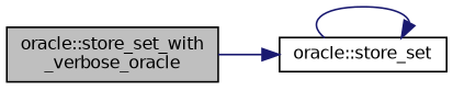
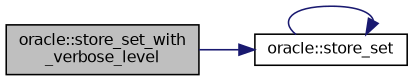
  digraph {
    rankdir=LR
    node [color=black fontname=Helvetica fontsize=10 shape=record style=filled]
    edge [color=midnightblue fontname=Helvetica fontsize=10 labelfontname=Helvetica labelfontsize=10 style=solid]
-   n1 [fillcolor=grey75 fontcolor=black height=0.2 label="oracle::store_set_with\l_verbose_oracle" width=0.4]
+   n1 [fillcolor=grey75 fontcolor=black height=0.2 label="oracle::store_set_with\l_verbose_level" width=0.4]
    n2 [fillcolor=white height=0.2 label="oracle::store_set" width=0.4]
    n1 -> n2
    n2 -> n2
  }
